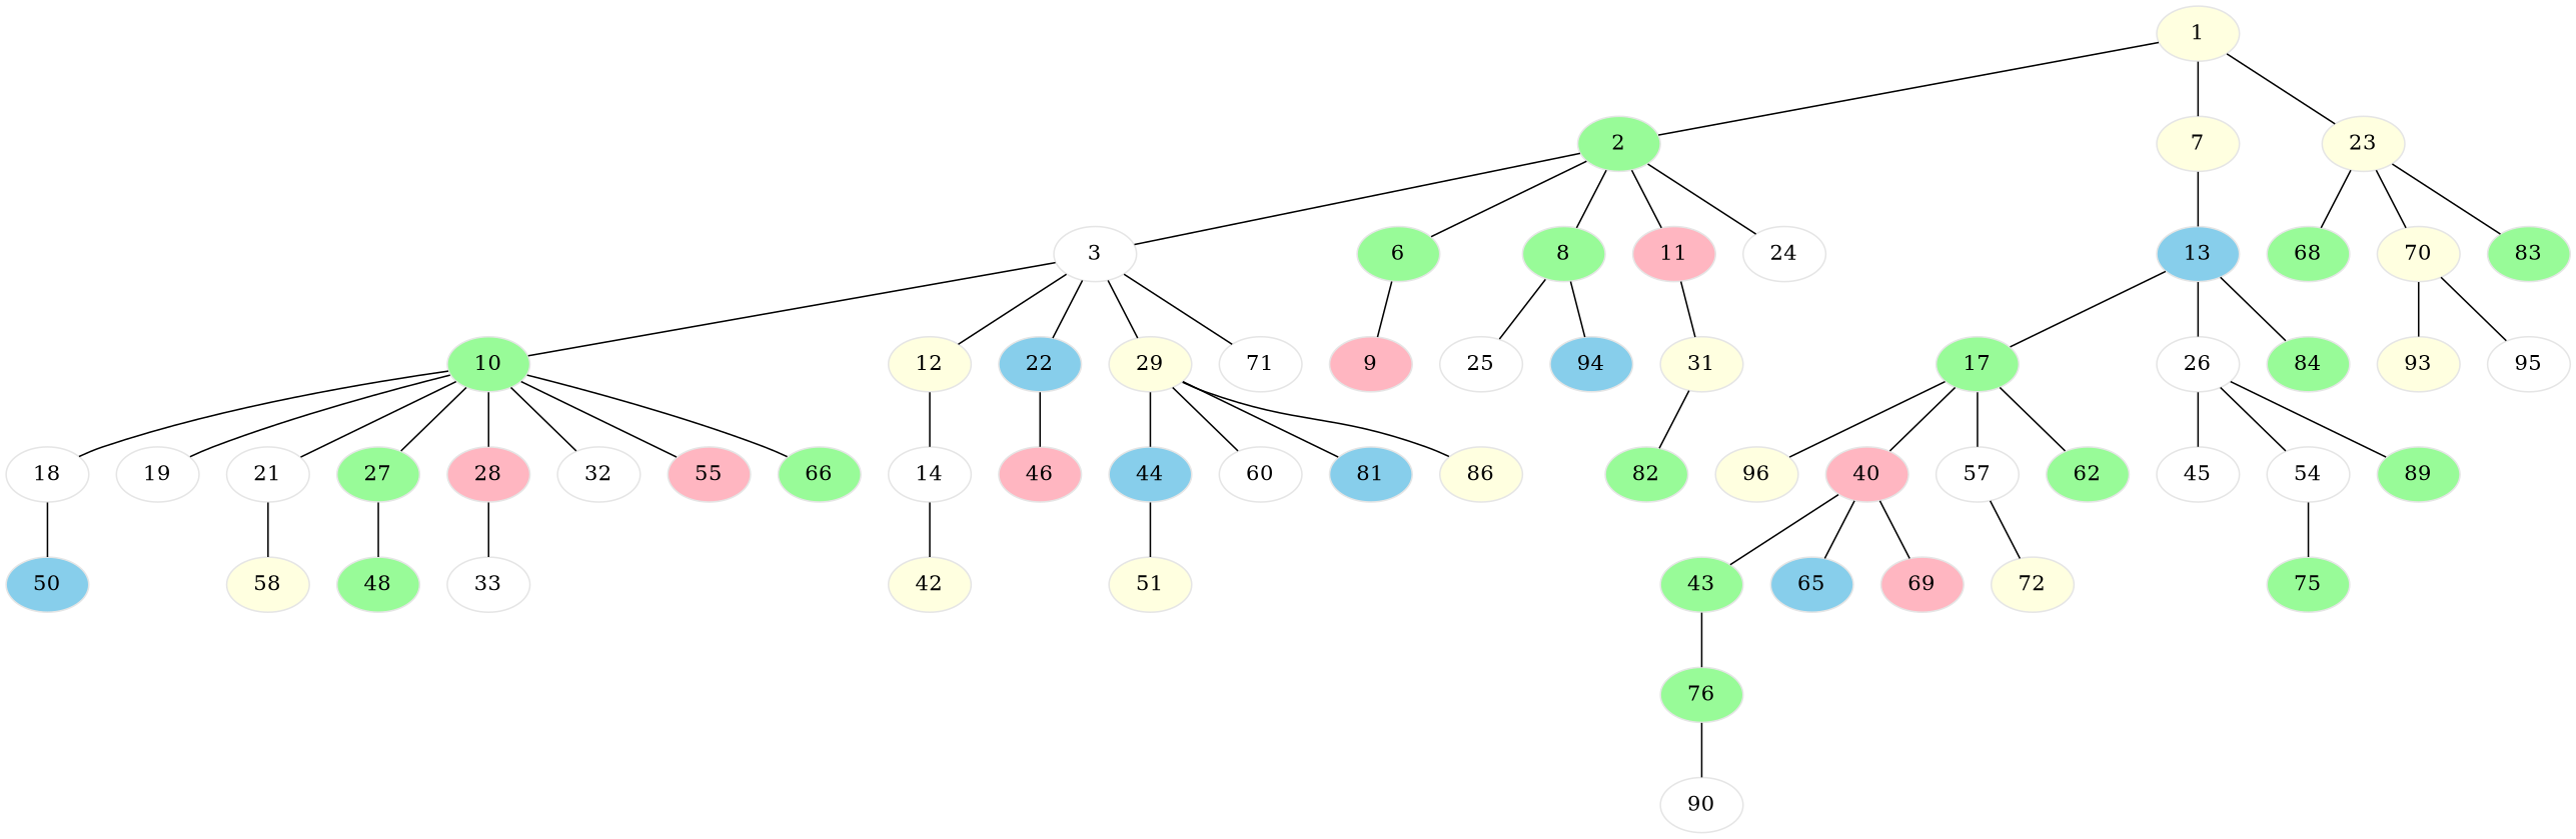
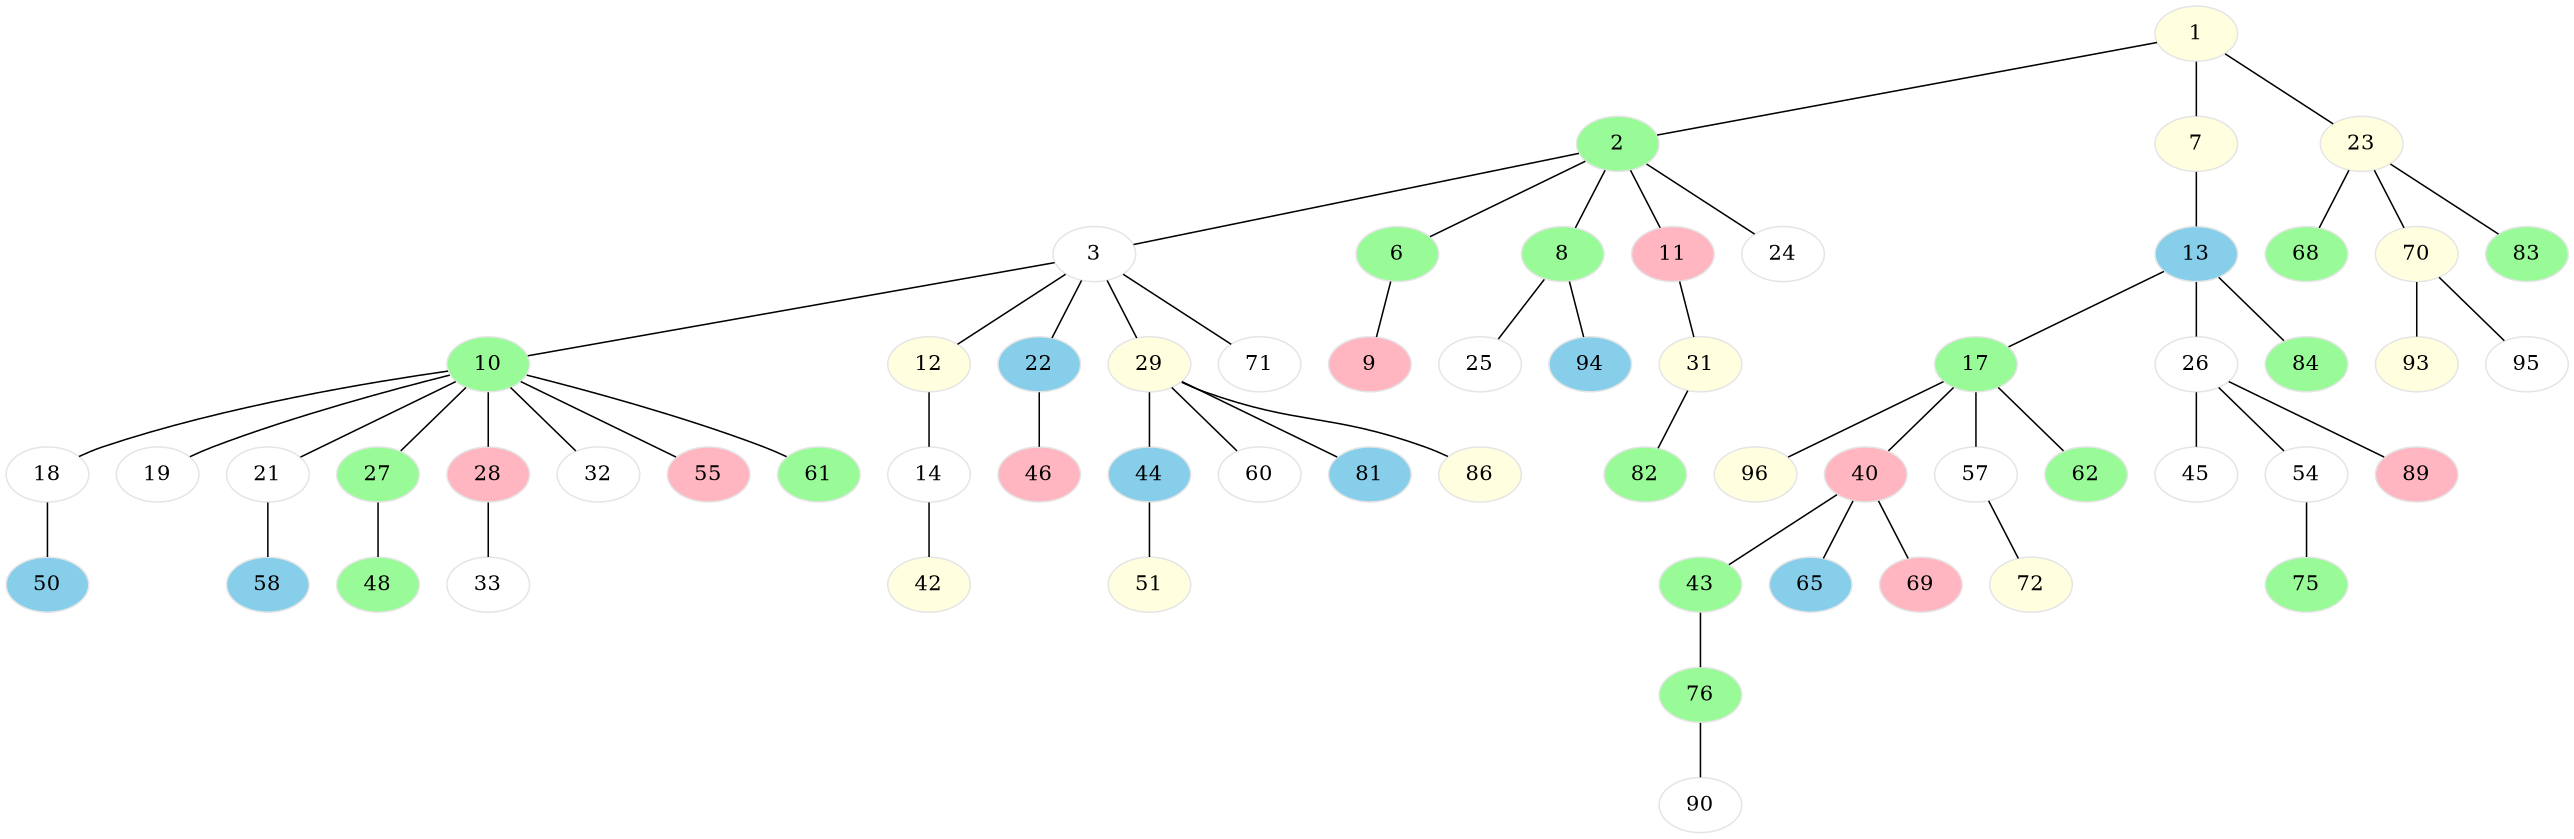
  graph {
    node [color=gray90 fillcolor=palegreen style=filled]
    1 [fillcolor=lightyellow super="+4"]
    2 [super="+5"]
    7 [fillcolor=lightyellow super="+91"]
    23 [fillcolor=lightyellow super="+64"]
    3 [fillcolor=white super="+15"]
    6 [super="+85"]
    8 [super="+34"]
    11 [fillcolor=lightpink super="+73"]
    24 [fillcolor=white]
    13 [fillcolor=skyblue super="+38"]
    68
    70 [fillcolor=lightyellow super="+79"]
    83
    10 [super="+16"]
    12 [fillcolor=lightyellow super="+20"]
    22 [fillcolor=skyblue super="+59"]
    29 [fillcolor=lightyellow super="+49"]
    71 [fillcolor=white]
    9 [fillcolor=lightpink super="+52"]
    25 [fillcolor=white]
    94 [fillcolor=skyblue]
    31 [fillcolor=lightyellow super="+74"]
    18 [fillcolor=white super="+37"]
    19 [fillcolor=white super="+39"]
    21 [fillcolor=white super="+35"]
    27 [super="+67"]
    28 [fillcolor=lightpink]
    32 [fillcolor=white]
    55 [fillcolor=lightpink super="+88"]
-   61 [super="+80" label=66]
+   61 [super="+80"]
    14 [fillcolor=white super="+53"]
    46 [fillcolor=lightpink super="+96"]
    44 [fillcolor=skyblue super="+78"]
    60 [fillcolor=white]
    81 [fillcolor=skyblue]
    86 [fillcolor=lightyellow]
    17 [super="+30"]
    26 [fillcolor=white super="+41"]
    84
    50 [fillcolor=skyblue super="+66"]
-   58 [fillcolor=lightyellow super="+63"]
+   58 [fillcolor=skyblue super="+63"]
    48 [super="+77"]
    33 [fillcolor=white]
    82
    42 [fillcolor=lightyellow]
    n46 [fillcolor=lightyellow label=96]
    40 [fillcolor=lightpink super="+47"]
    57 [fillcolor=white super="+92"]
    62
    45 [fillcolor=white]
    54 [fillcolor=white]
-   89
+   89 [fillcolor=lightpink]
    43 [super="+56"]
    65 [fillcolor=skyblue]
    69 [fillcolor=lightpink]
    72 [fillcolor=lightyellow]
    93 [fillcolor=lightyellow]
    95 [fillcolor=white]
    75
    51 [fillcolor=lightyellow]
    76 [super="+87"]
    90 [fillcolor=white]
    1 -- 2
    1 -- 7
    1 -- 23
    2 -- 3
    2 -- 6
    2 -- 8
    2 -- 11
    2 -- 24
    7 -- 13
    23 -- 68
    23 -- 70
    23 -- 83
    3 -- 10
    3 -- 12
    3 -- 22
    3 -- 29
    3 -- 71
    6 -- 9
    8 -- 25
    8 -- 94
    11 -- 31
    13 -- 17
    13 -- 26
    13 -- 84
    70 -- 93
    70 -- 95
    10 -- 18
    10 -- 19
    10 -- 21
    10 -- 27
    10 -- 28
    10 -- 32
    10 -- 55
    10 -- 61
    12 -- 14
    22 -- 46
    29 -- 44
    29 -- 60
    29 -- 81
    29 -- 86
    31 -- 82
    18 -- 50
    21 -- 58
    27 -- 48
    28 -- 33
    14 -- 42
    44 -- 51
    17 -- n46
    17 -- 40
    17 -- 57
    17 -- 62
    26 -- 45
    26 -- 54
    26 -- 89
    40 -- 43
    40 -- 65
    40 -- 69
    57 -- 72
    54 -- 75
    43 -- 76
    76 -- 90
  }
